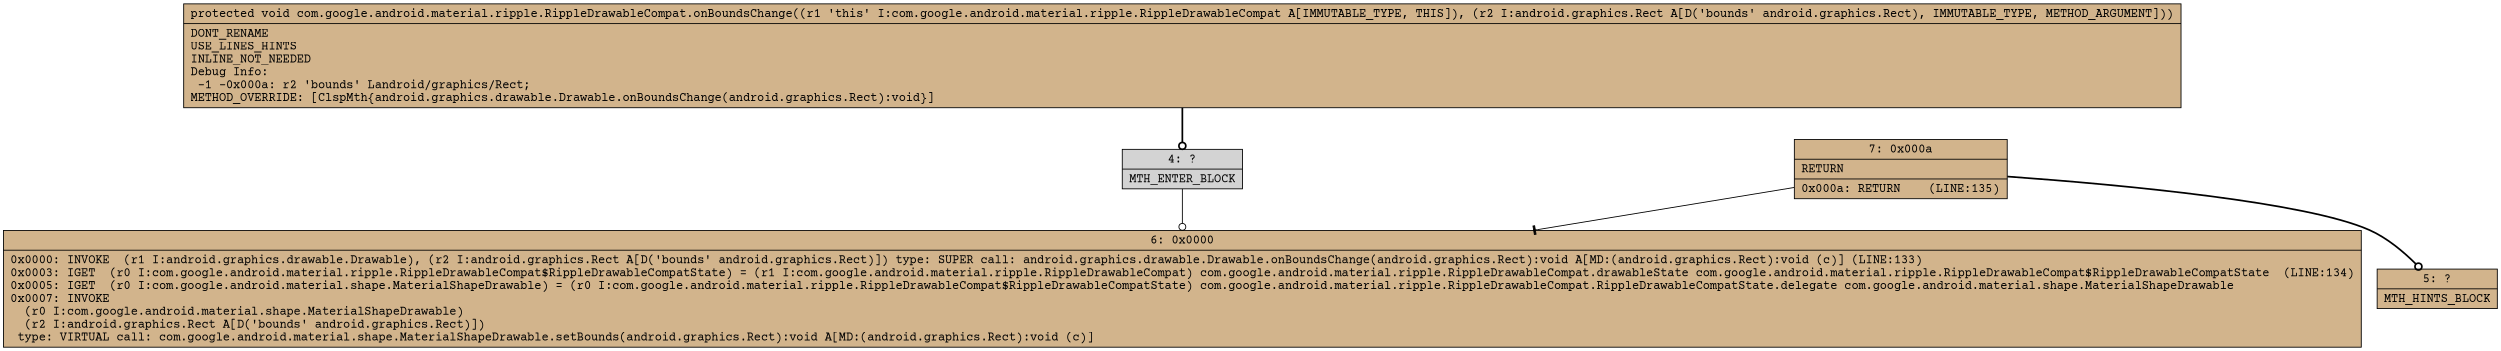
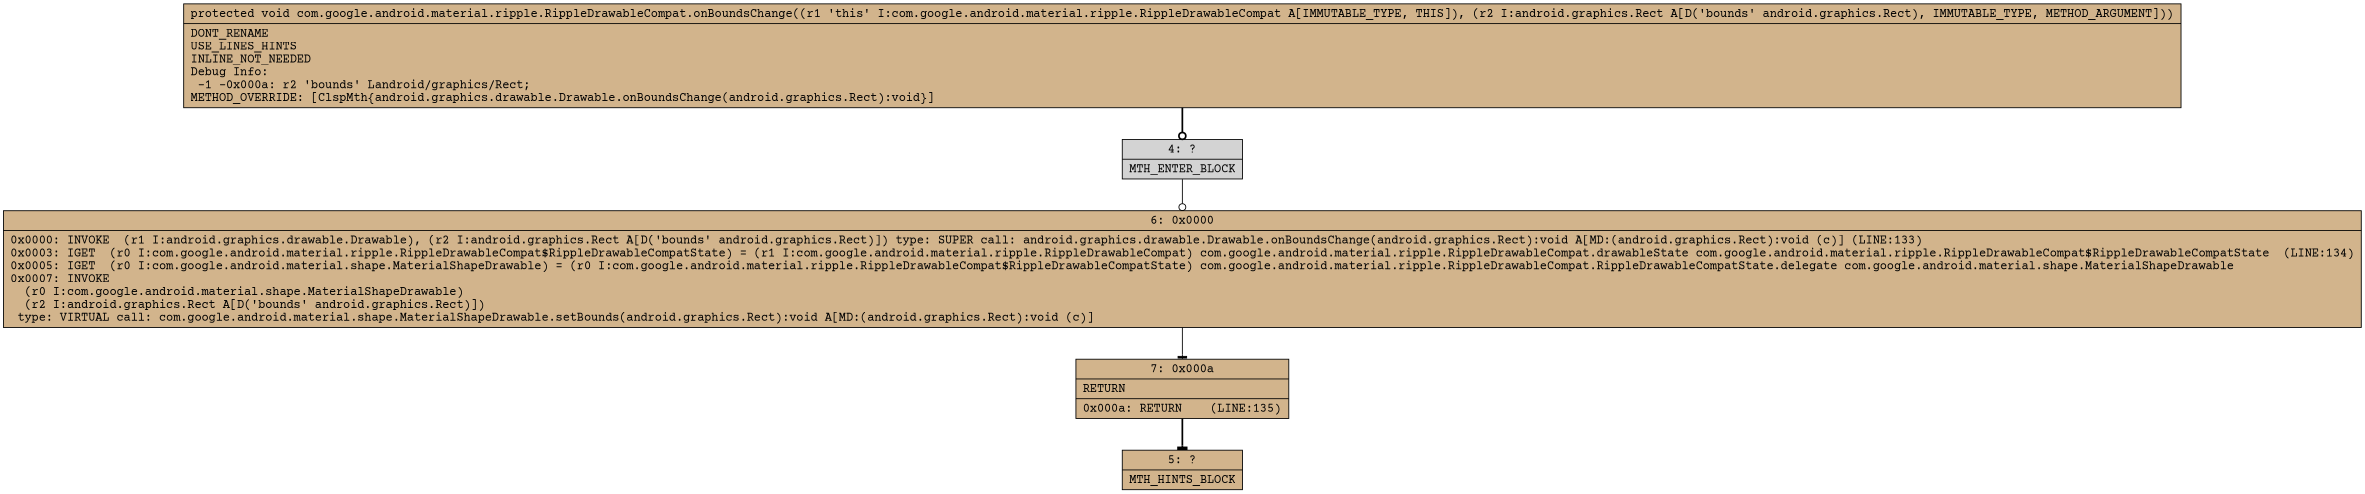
  digraph {
    fontname="Courier Prime"
    node [fillcolor=tan fontname="Courier Prime" shape=record style=filled]
    edge [arrowhead=odot fontname="Courier Prime" style=solid]
    n1 [fillcolor=lightgrey label="{4\:\ ?|MTH_ENTER_BLOCK\l}"]
    n2 [label="{6\:\ 0x0000|0x0000: INVOKE  (r1 I:android.graphics.drawable.Drawable), (r2 I:android.graphics.Rect A[D('bounds' android.graphics.Rect)]) type: SUPER call: android.graphics.drawable.Drawable.onBoundsChange(android.graphics.Rect):void A[MD:(android.graphics.Rect):void (c)] (LINE:133)\l0x0003: IGET  (r0 I:com.google.android.material.ripple.RippleDrawableCompat$RippleDrawableCompatState) = (r1 I:com.google.android.material.ripple.RippleDrawableCompat) com.google.android.material.ripple.RippleDrawableCompat.drawableState com.google.android.material.ripple.RippleDrawableCompat$RippleDrawableCompatState  (LINE:134)\l0x0005: IGET  (r0 I:com.google.android.material.shape.MaterialShapeDrawable) = (r0 I:com.google.android.material.ripple.RippleDrawableCompat$RippleDrawableCompatState) com.google.android.material.ripple.RippleDrawableCompat.RippleDrawableCompatState.delegate com.google.android.material.shape.MaterialShapeDrawable \l0x0007: INVOKE  \l  (r0 I:com.google.android.material.shape.MaterialShapeDrawable)\l  (r2 I:android.graphics.Rect A[D('bounds' android.graphics.Rect)])\l type: VIRTUAL call: com.google.android.material.shape.MaterialShapeDrawable.setBounds(android.graphics.Rect):void A[MD:(android.graphics.Rect):void (c)]\l}"]
    n3 [label="{7\:\ 0x000a|RETURN\l|0x000a: RETURN    (LINE:135)\l}"]
    n4 [label="{5\:\ ?|MTH_HINTS_BLOCK\l}"]
    n5 [label="{protected void com.google.android.material.ripple.RippleDrawableCompat.onBoundsChange((r1 'this' I:com.google.android.material.ripple.RippleDrawableCompat A[IMMUTABLE_TYPE, THIS]), (r2 I:android.graphics.Rect A[D('bounds' android.graphics.Rect), IMMUTABLE_TYPE, METHOD_ARGUMENT]))  | DONT_RENAME\lUSE_LINES_HINTS\lINLINE_NOT_NEEDED\lDebug Info:\l  \-1 \-0x000a: r2 'bounds' Landroid\/graphics\/Rect;\lMETHOD_OVERRIDE: [ClspMth\{android.graphics.drawable.Drawable.onBoundsChange(android.graphics.Rect):void\}]\l}"]
    n1 -> n2
-   n3 -> n2 [arrowhead=tee]
-   n3 -> n4 [style=bold]
+   n2 -> n3 [arrowhead=tee]
+   n3 -> n4 [arrowhead=tee style=bold]
    n5 -> n1 [style=bold]
  }
